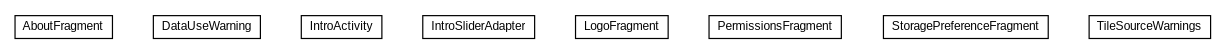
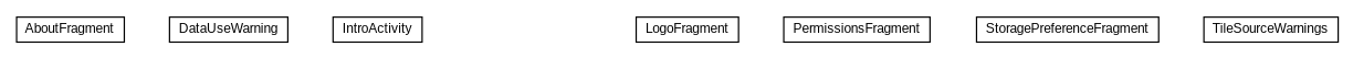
  digraph {
    nodesep=0.25
    ranksep=0.5
    node [fontcolor=black fontname=arial fontsize=10.0 shape=plaintext]
    n1 [label=<<table title="org.osmdroid.intro.AboutFragment" border="0" cellborder="1" cellspacing="0" cellpadding="2" port="p" href="./AboutFragment.html"> 		<tr><td><table border="0" cellspacing="0" cellpadding="1"> <tr><td align="center" balign="center"> AboutFragment </td></tr> 		</table></td></tr> 		</table>>]
    n2 [label=<<table title="org.osmdroid.intro.DataUseWarning" border="0" cellborder="1" cellspacing="0" cellpadding="2" port="p" href="./DataUseWarning.html"> 		<tr><td><table border="0" cellspacing="0" cellpadding="1"> <tr><td align="center" balign="center"> DataUseWarning </td></tr> 		</table></td></tr> 		</table>>]
    n3 [label=<<table title="org.osmdroid.intro.IntroActivity" border="0" cellborder="1" cellspacing="0" cellpadding="2" port="p" href="./IntroActivity.html"> 		<tr><td><table border="0" cellspacing="0" cellpadding="1"> <tr><td align="center" balign="center"> IntroActivity </td></tr> 		</table></td></tr> 		</table>>]
-   n4 [label=<<table title="org.osmdroid.intro.IntroSliderAdapter" border="0" cellborder="1" cellspacing="0" cellpadding="2" port="p" href="./IntroSliderAdapter.html"> 		<tr><td><table border="0" cellspacing="0" cellpadding="1"> <tr><td align="center" balign="center"> IntroSliderAdapter </td></tr> 		</table></td></tr> 		</table>>]
    n5 [label=<<table title="org.osmdroid.intro.LogoFragment" border="0" cellborder="1" cellspacing="0" cellpadding="2" port="p" href="./LogoFragment.html"> 		<tr><td><table border="0" cellspacing="0" cellpadding="1"> <tr><td align="center" balign="center"> LogoFragment </td></tr> 		</table></td></tr> 		</table>>]
    n6 [label=<<table title="org.osmdroid.intro.PermissionsFragment" border="0" cellborder="1" cellspacing="0" cellpadding="2" port="p" href="./PermissionsFragment.html"> 		<tr><td><table border="0" cellspacing="0" cellpadding="1"> <tr><td align="center" balign="center"> PermissionsFragment </td></tr> 		</table></td></tr> 		</table>>]
    n7 [label=<<table title="org.osmdroid.intro.StoragePreferenceFragment" border="0" cellborder="1" cellspacing="0" cellpadding="2" port="p" href="./StoragePreferenceFragment.html"> 		<tr><td><table border="0" cellspacing="0" cellpadding="1"> <tr><td align="center" balign="center"> StoragePreferenceFragment </td></tr> 		</table></td></tr> 		</table>>]
    n8 [label=<<table title="org.osmdroid.intro.TileSourceWarnings" border="0" cellborder="1" cellspacing="0" cellpadding="2" port="p" href="./TileSourceWarnings.html"> 		<tr><td><table border="0" cellspacing="0" cellpadding="1"> <tr><td align="center" balign="center"> TileSourceWarnings </td></tr> 		</table></td></tr> 		</table>>]
  }
